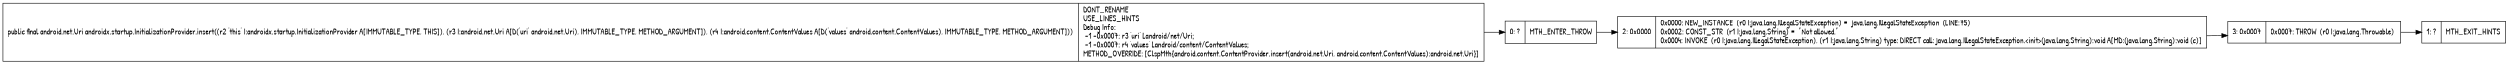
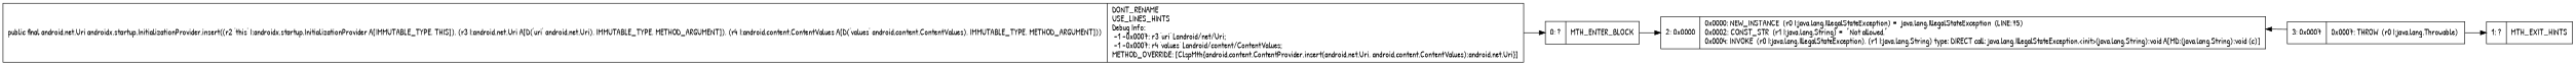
  digraph {
    fontname="Patrick Hand"
    rankdir=LR
    node [fontname="Patrick Hand" shape=record]
    edge [fontname="Patrick Hand"]
-   n1 [label="{0\:\ ?|MTH_ENTER_THROW\l}"]
+   n1 [label="{0\:\ ?|MTH_ENTER_BLOCK\l}"]
    n2 [label="{2\:\ 0x0000|0x0000: NEW_INSTANCE  (r0 I:java.lang.IllegalStateException) =  java.lang.IllegalStateException  (LINE:75)\l0x0002: CONST_STR  (r1 I:java.lang.String) =  \"Not allowed.\" \l0x0004: INVOKE  (r0 I:java.lang.IllegalStateException), (r1 I:java.lang.String) type: DIRECT call: java.lang.IllegalStateException.\<init\>(java.lang.String):void A[MD:(java.lang.String):void (c)]\l}"]
    n3 [label="{3\:\ 0x0007|0x0007: THROW  (r0 I:java.lang.Throwable) \l}"]
    n4 [label="{1\:\ ?|MTH_EXIT_HINTS\l}"]
    n5 [label="{public final android.net.Uri androidx.startup.InitializationProvider.insert((r2 'this' I:androidx.startup.InitializationProvider A[IMMUTABLE_TYPE, THIS]), (r3 I:android.net.Uri A[D('uri' android.net.Uri), IMMUTABLE_TYPE, METHOD_ARGUMENT]), (r4 I:android.content.ContentValues A[D('values' android.content.ContentValues), IMMUTABLE_TYPE, METHOD_ARGUMENT]))  | DONT_RENAME\lUSE_LINES_HINTS\lDebug Info:\l  \-1 \-0x0007: r3 'uri' Landroid\/net\/Uri;\l  \-1 \-0x0007: r4 'values' Landroid\/content\/ContentValues;\lMETHOD_OVERRIDE: [ClspMth\{android.content.ContentProvider.insert(android.net.Uri, android.content.ContentValues):android.net.Uri\}]\l}"]
    n1 -> n2
-   n2 -> n3
+   n3 -> n2
    n3 -> n4
    n5 -> n1
  }
